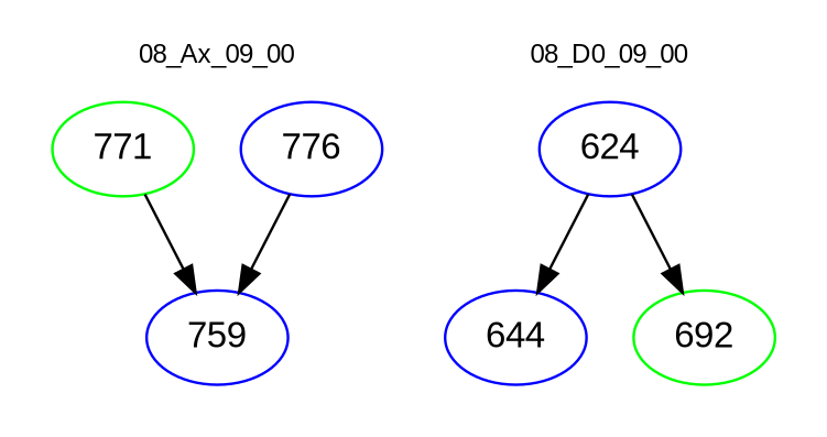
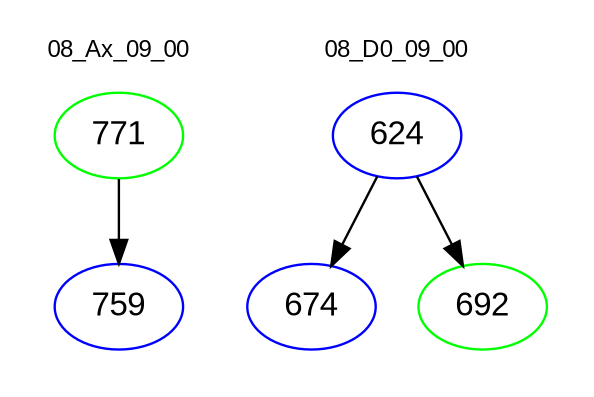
  digraph {
    fontname="Liberation Sans"
    node [color=blue fontname="Liberation Sans"]
    edge [color=black fontname="Liberation Sans"]
-   n1 [label=776]
    n2 [label=759]
    n3 [color=green label=771]
-   n4 [label=644]
+   n4 [label=674]
    n5 [label=624]
    n6 [color=green label=692]
    subgraph cluster_1 {
      color=white
      fontsize=10
      label="08_Ax_09_00"
-     n1
      n2
      n3
    }
    subgraph cluster_2 {
      color=white
      fontsize=10
      label="08_D0_09_00"
      n4
      n5
      n6
    }
-   n1 -> n2
    n3 -> n2
    n5 -> n4
    n5 -> n6
  }
